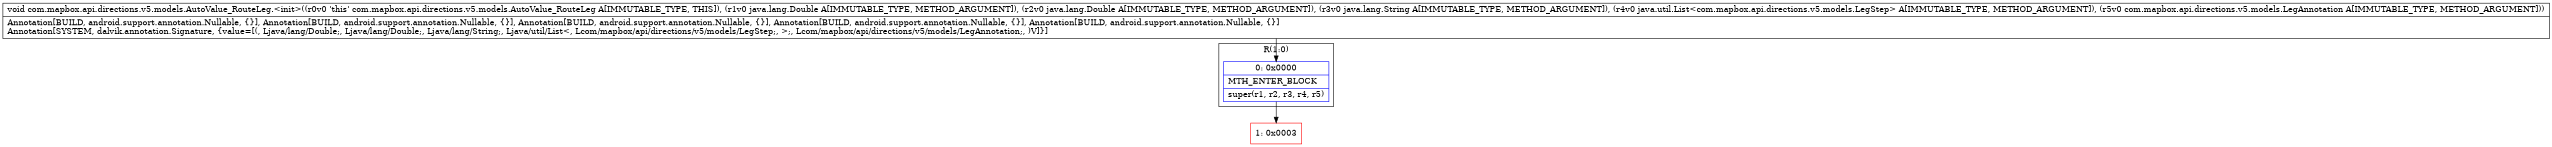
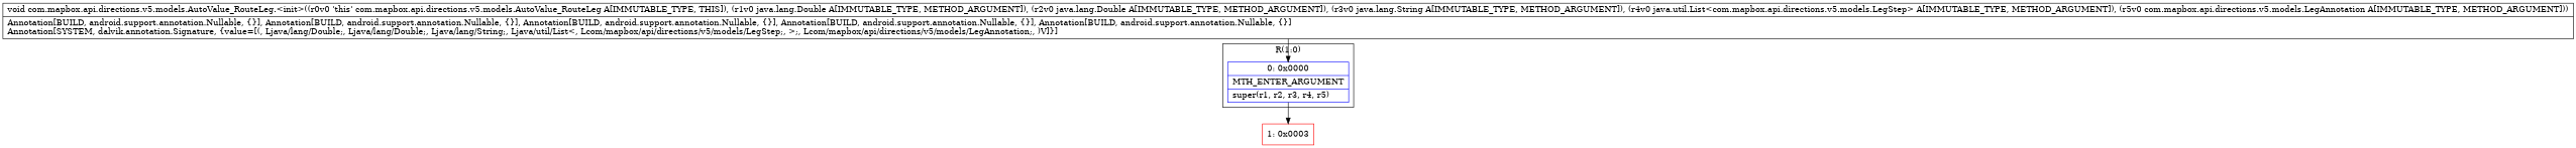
  digraph {
    node [shape=record]
-   n1 [color=blue label="{0\:\ 0x0000|MTH_ENTER_BLOCK\l|super(r1, r2, r3, r4, r5)\l}"]
+   n1 [color=blue label="{0\:\ 0x0000|MTH_ENTER_ARGUMENT\l|super(r1, r2, r3, r4, r5)\l}"]
    n2 [color=red label="{1\:\ 0x0003}"]
    n3 [label="{void com.mapbox.api.directions.v5.models.AutoValue_RouteLeg.\<init\>((r0v0 'this' com.mapbox.api.directions.v5.models.AutoValue_RouteLeg A[IMMUTABLE_TYPE, THIS]), (r1v0 java.lang.Double A[IMMUTABLE_TYPE, METHOD_ARGUMENT]), (r2v0 java.lang.Double A[IMMUTABLE_TYPE, METHOD_ARGUMENT]), (r3v0 java.lang.String A[IMMUTABLE_TYPE, METHOD_ARGUMENT]), (r4v0 java.util.List\<com.mapbox.api.directions.v5.models.LegStep\> A[IMMUTABLE_TYPE, METHOD_ARGUMENT]), (r5v0 com.mapbox.api.directions.v5.models.LegAnnotation A[IMMUTABLE_TYPE, METHOD_ARGUMENT]))  | Annotation[BUILD, android.support.annotation.Nullable, \{\}], Annotation[BUILD, android.support.annotation.Nullable, \{\}], Annotation[BUILD, android.support.annotation.Nullable, \{\}], Annotation[BUILD, android.support.annotation.Nullable, \{\}], Annotation[BUILD, android.support.annotation.Nullable, \{\}]\lAnnotation[SYSTEM, dalvik.annotation.Signature, \{value=[(, Ljava\/lang\/Double;, Ljava\/lang\/Double;, Ljava\/lang\/String;, Ljava\/util\/List\<, Lcom\/mapbox\/api\/directions\/v5\/models\/LegStep;, \>;, Lcom\/mapbox\/api\/directions\/v5\/models\/LegAnnotation;, )V]\}]\l}"]
    subgraph cluster_1 {
      label="R(1:0)"
      n1
    }
    n1 -> n2
    n3 -> n1
  }
